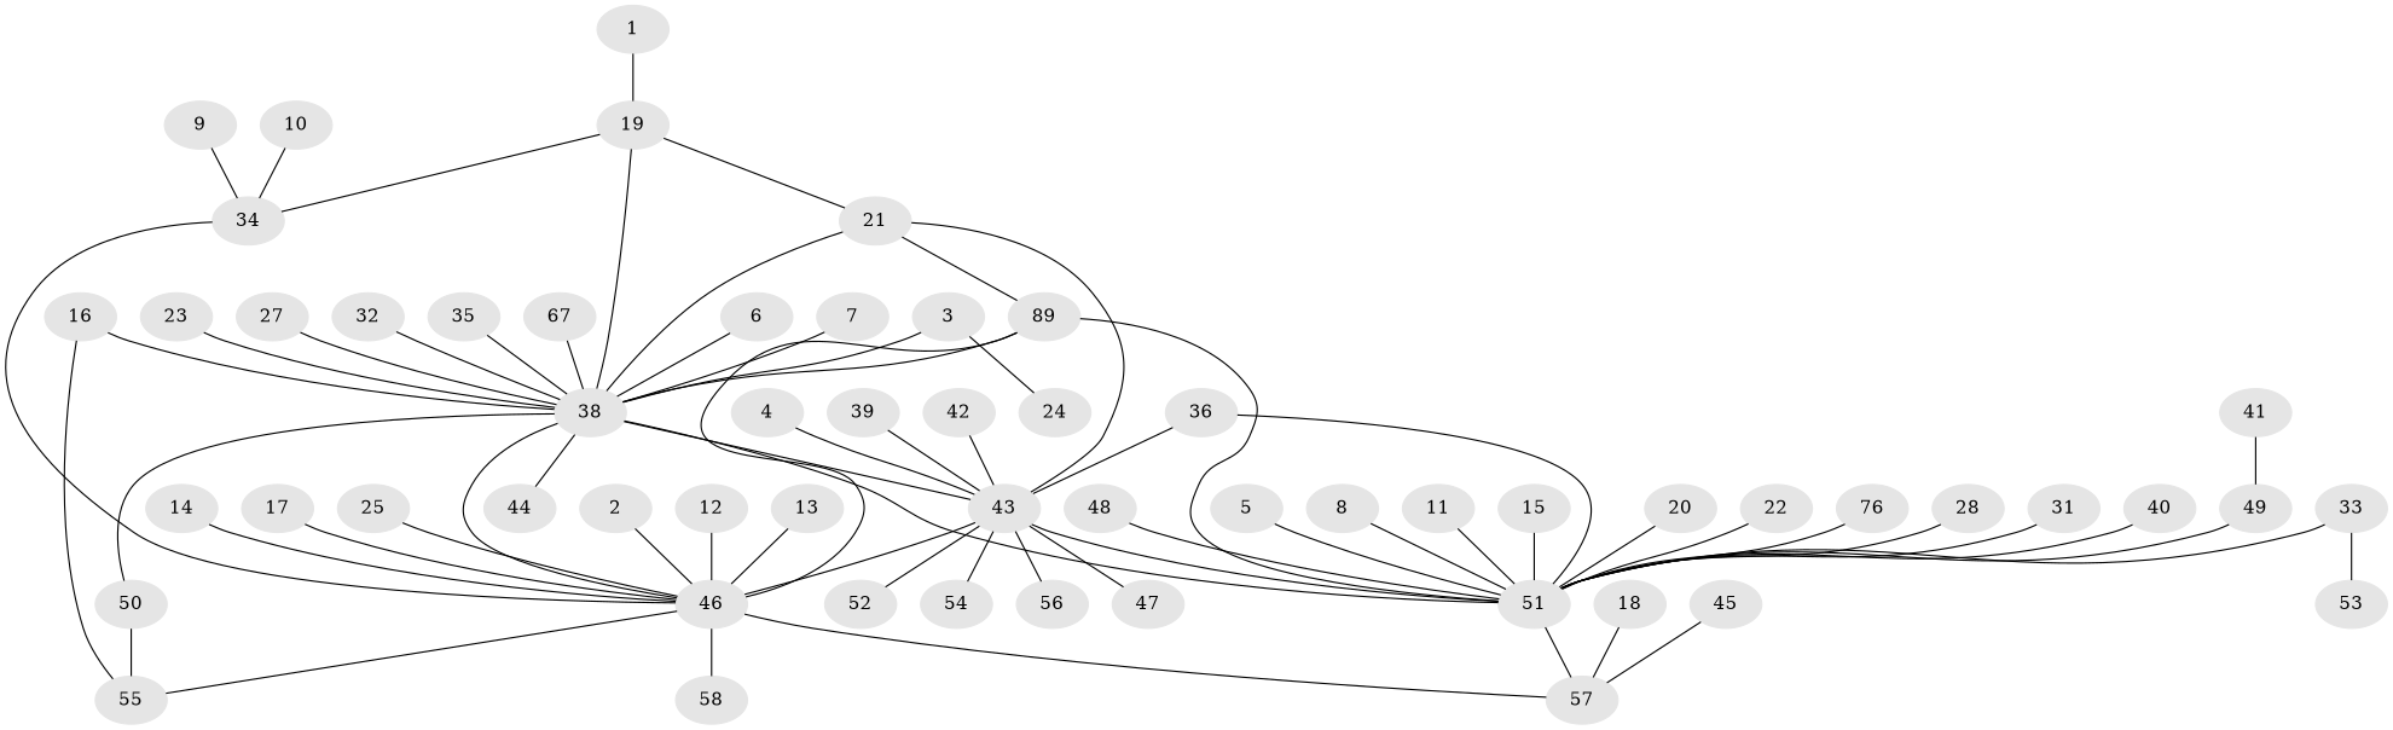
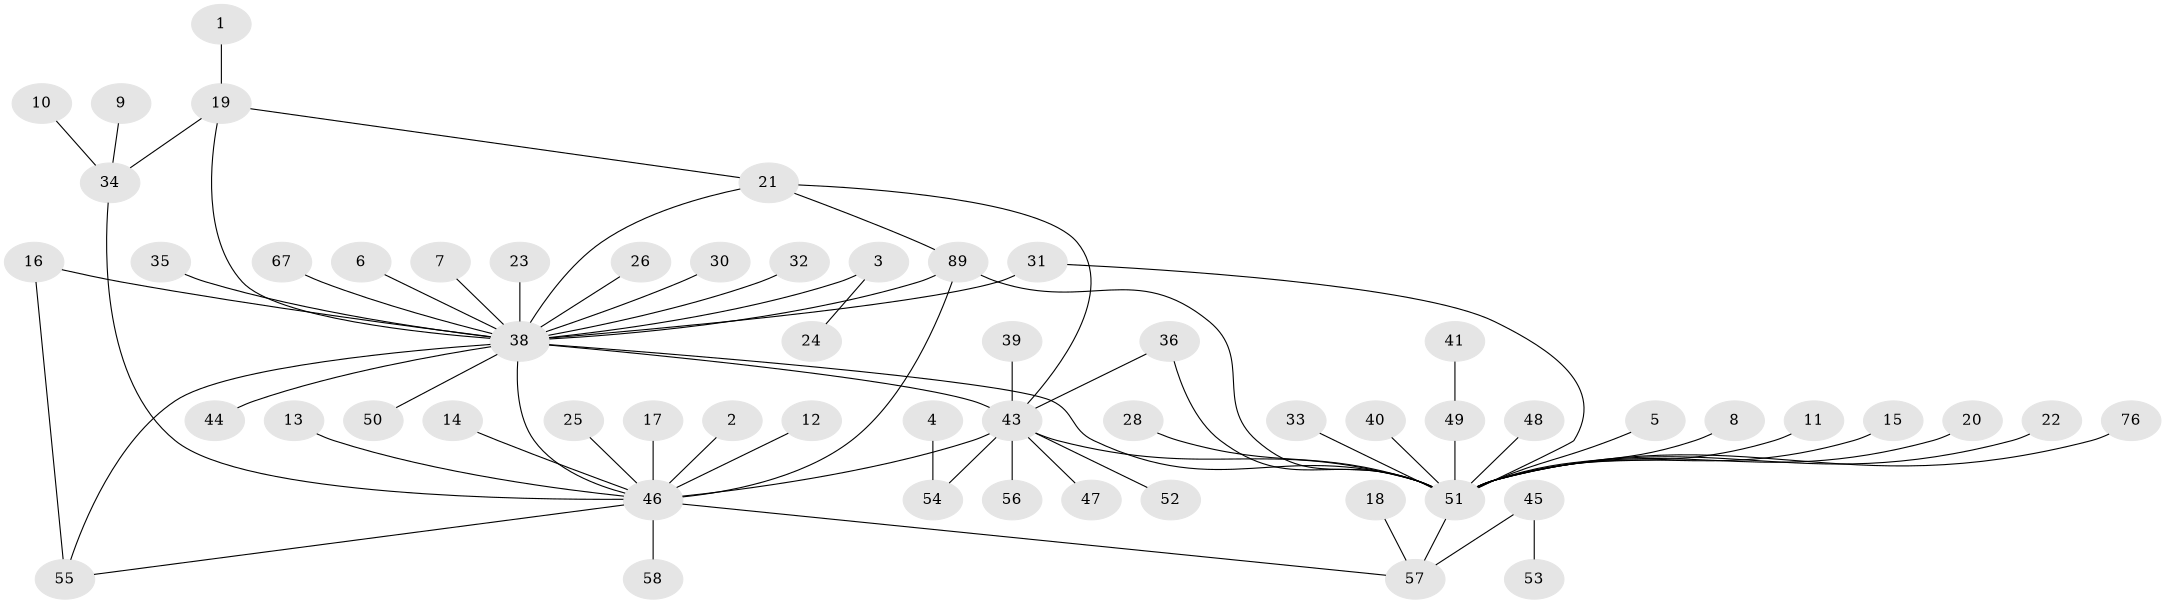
  graph {
    node [color=gray90 style=filled]
    edge [weight=1.0]
    1
    19
    38
    34
    21
    2
    46
    55
    57
    58
    3
    24
    43
    51
    44
    50
    4
    47
    52
    54
    56
    5
    6
    7
    8
    9
    10
    11
    12
    13
    14
    15
    16
    17
    18
    n36 [label=89]
    20
    22
    23
    25
    n41 [label=76]
-   27
+   27 [label=26]
    28
+   30
    31
    32
    33
    53
    35
    36
    n51 [label=67]
    39
    40
    41
    49
-   42
    45
    48
    1 -- 19
    19 -- 38
    19 -- 34
    19 -- 21
    38 -- 46
-   50 -- 55
+   38 -- 55
    38 -- 43
    38 -- 51 [weight=2.0]
    38 -- 44 [weight=2.0]
    38 -- 50
    34 -- 46
    21 -- 38
    21 -- 43
    21 -- n36
    2 -- 46
    46 -- 55
    46 -- 57
    46 -- 58 [weight=2.0]
    3 -- 38
    3 -- 24
    43 -- 46 [weight=3.0]
    43 -- 51
    43 -- 47
    43 -- 52
    43 -- 54
    43 -- 56
    51 -- 57
-   4 -- 43
+   4 -- 54
    5 -- 51
    6 -- 38
    7 -- 38
    8 -- 51
    9 -- 34
    10 -- 34
    11 -- 51
    12 -- 46
    13 -- 46 [weight=2.0]
    14 -- 46
    15 -- 51
    16 -- 38
    16 -- 55
    17 -- 46
    18 -- 57
    n36 -- 38 [weight=2.0]
    n36 -- 46
    n36 -- 51
    20 -- 51
    22 -- 51
    23 -- 38
    25 -- 46
    n41 -- 51
    27 -- 38
    28 -- 51
+   30 -- 38
+   31 -- 38
    31 -- 51
    32 -- 38
    33 -- 51
-   33 -- 53
+   45 -- 53
    35 -- 38
    36 -- 43
    36 -- 51
    n51 -- 38
    39 -- 43
    40 -- 51
    41 -- 49
    49 -- 51
-   42 -- 43
    45 -- 57
    48 -- 51
  }
